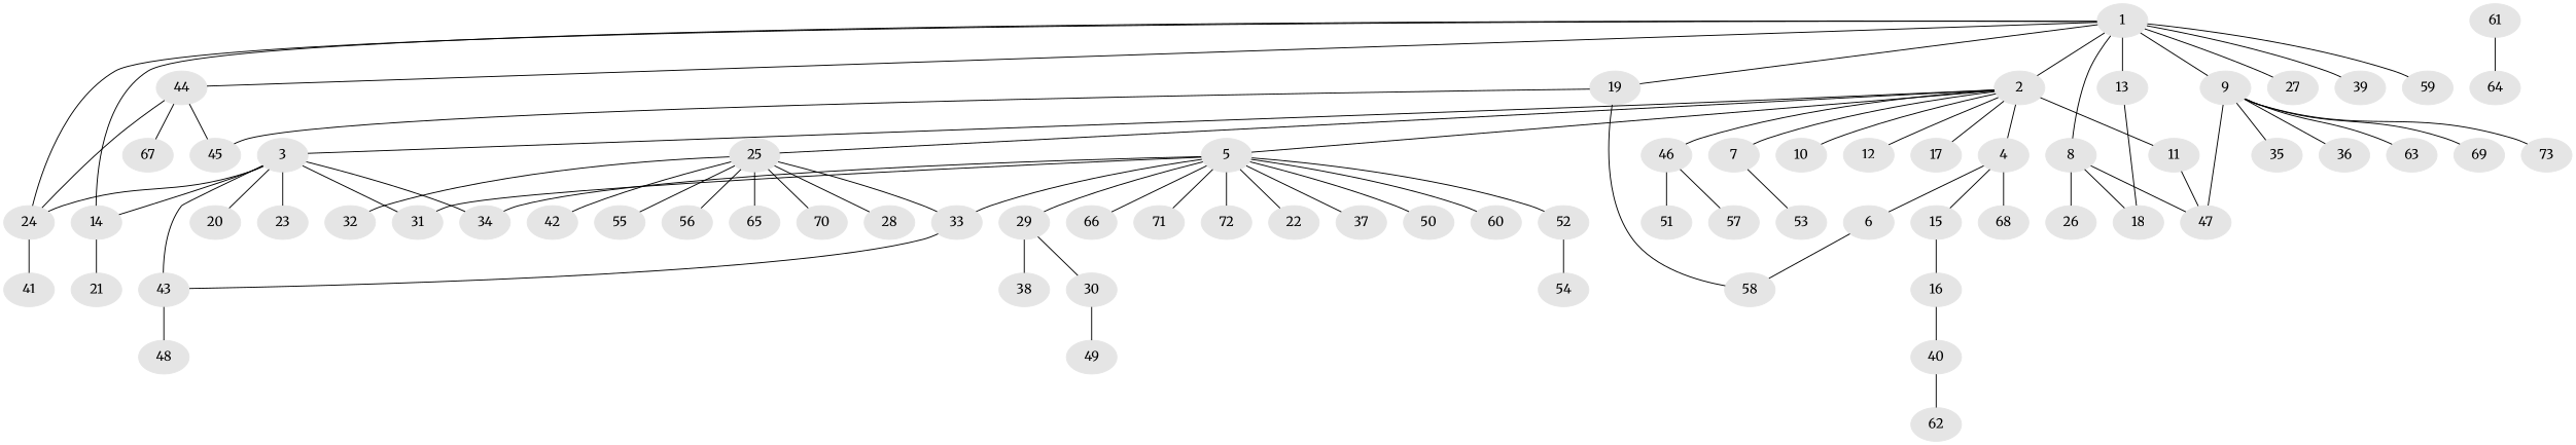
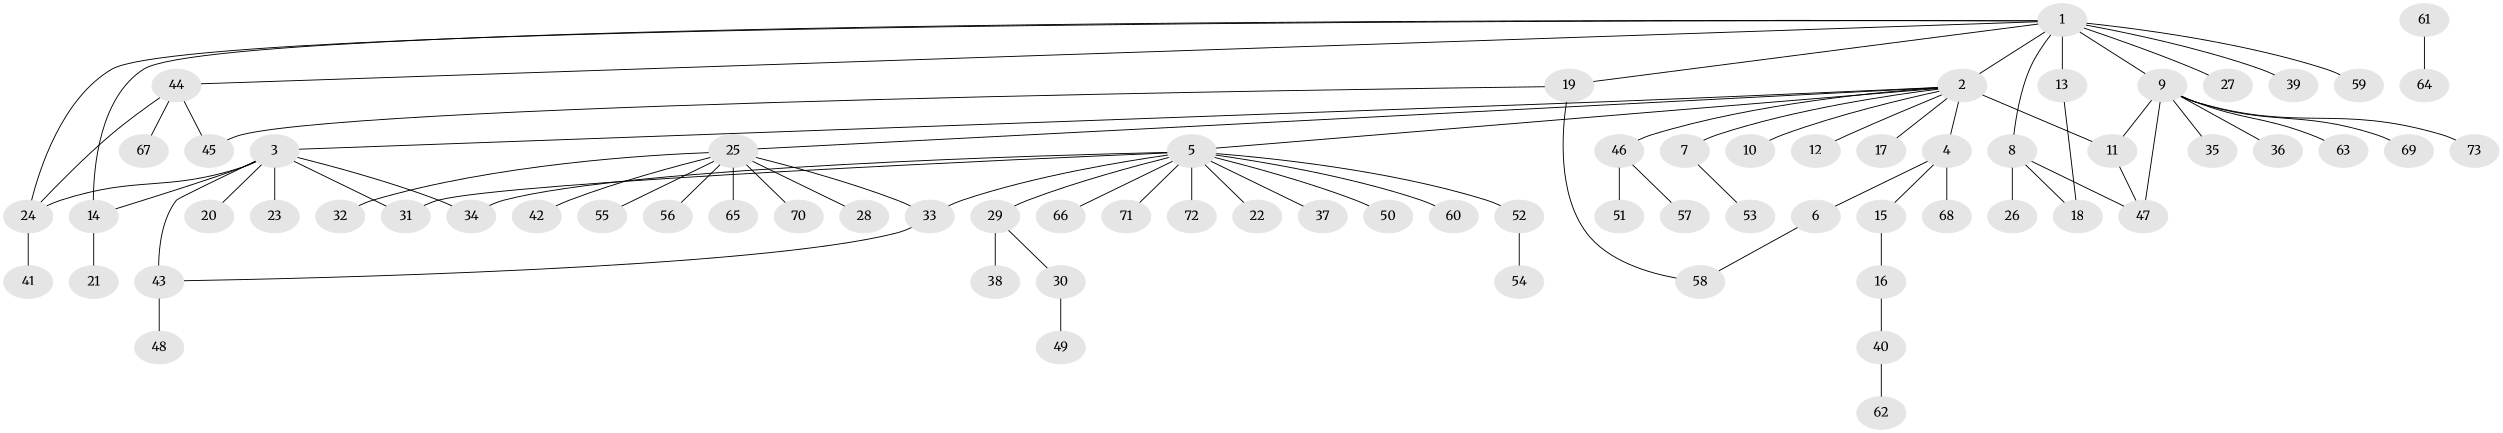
  graph {
    fontname=Merriweather
    node [color=gray90 fontname=Merriweather style=filled]
    edge [fontname=Merriweather weight=1.0]
    1
    2
    8
    9
    13
    14
    19
    24
    27
    39
    44
    59
    3
    4
    5
    7
    10
    11
    12
    17
    25
    46
    18
    26
    47
    35
    36
    63
    69
    73
    21
    58
    45
    41
    67
    20
    23
    31
    34
    43
    6
    15
    68
    22
    29
    33
    37
    50
    52
    60
    66
    71
    72
    53
    28
    32
    42
    55
    56
    65
    70
    51
    57
    48
    16
    30
    38
    54
    40
    62
    49
    61
    64
    1 -- 2
    1 -- 8
    1 -- 9
    1 -- 13 [weight=10.0]
    1 -- 14
    1 -- 19
    1 -- 24
    1 -- 27
    1 -- 39
    1 -- 44
    1 -- 59
    2 -- 3
    2 -- 4
    2 -- 5
    2 -- 7
    2 -- 10
    2 -- 11 [weight=10.0]
    2 -- 12
    2 -- 17
    2 -- 25
    2 -- 46
    8 -- 18
    8 -- 26
    8 -- 47 [weight=4.0]
+   9 -- 11
    9 -- 47
    9 -- 35
    9 -- 36
    9 -- 63
    9 -- 69
    9 -- 73
    13 -- 18
    14 -- 21
    19 -- 58
    19 -- 45
    24 -- 41
    44 -- 24
    44 -- 45
    44 -- 67
    3 -- 14
    3 -- 24
    3 -- 20
    3 -- 23
    3 -- 31
    3 -- 34
    3 -- 43 [weight=5.0]
    4 -- 6
    4 -- 15
    4 -- 68
    5 -- 31
    5 -- 34
    5 -- 22
    5 -- 29
    5 -- 33
    5 -- 37
    5 -- 50
    5 -- 52
    5 -- 60
    5 -- 66
    5 -- 71
    5 -- 72
    7 -- 53
    11 -- 47
    25 -- 33
    25 -- 28
    25 -- 32
    25 -- 42
    25 -- 55
    25 -- 56
    25 -- 65
    25 -- 70
    46 -- 51 [weight=4.0]
    46 -- 57
    43 -- 48
    6 -- 58
    15 -- 16
    29 -- 30
    29 -- 38 [weight=3.0]
    33 -- 43
    52 -- 54 [weight=2.0]
    16 -- 40
    30 -- 49 [weight=2.0]
    40 -- 62 [weight=2.0]
    61 -- 64
  }
